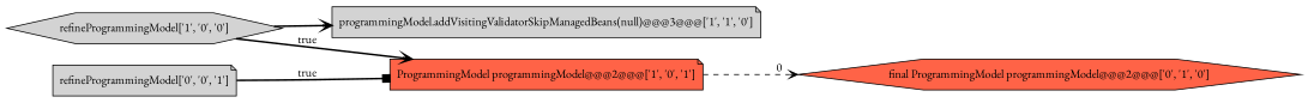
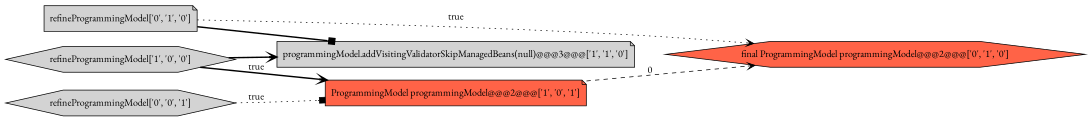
  digraph {
    fontname="EB Garamond"
    rankdir=LR
    node [fillcolor=lightgray fontname="EB Garamond" shape=note style=filled]
    edge [arrowhead=vee fontname="EB Garamond" style=bold]
+   n1 [label="refineProgrammingModel['0', '1', '0']"]
    n2 [label="programmingModel.addVisitingValidatorSkipManagedBeans(null)@@@3@@@['1', '1', '0']"]
    n3 [fillcolor=tomato label="final ProgrammingModel programmingModel@@@2@@@['0', '1', '0']" shape=hexagon]
-   n4 [label="refineProgrammingModel['0', '0', '1']"]
+   n4 [label="refineProgrammingModel['0', '0', '1']" shape=hexagon]
    n5 [fillcolor=tomato label="ProgrammingModel programmingModel@@@2@@@['1', '0', '1']"]
    n6 [label="refineProgrammingModel['1', '0', '0']" shape=hexagon]
-   n4 -> n5 [arrowhead=box label=true]
+   n1 -> n2 [arrowhead=box]
+   n1 -> n3 [label=true style=dotted]
+   n4 -> n5 [arrowhead=box label=true style=dotted]
    n5 -> n3 [label=0 style=dashed]
    n6 -> n2
    n6 -> n5 [label=true]
  }
